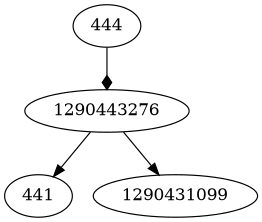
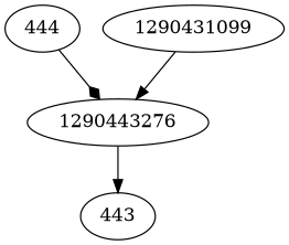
  strict digraph {
    edge [arrowhead=normal]
    1290443276
-   443 [label=441]
+   443
    444
    1290431099
    1290443276 -> 443
    444 -> 1290443276 [arrowhead=diamond]
-   1290443276 -> 1290431099
+   1290431099 -> 1290443276
  }
